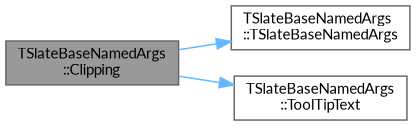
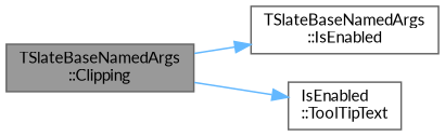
  digraph {
    fontname=Lato
    rankdir=LR
    node [color=grey40 fillcolor=white fontname=Lato fontsize=10 shape=box style=filled]
    edge [color=steelblue1 fontname=Lato fontsize=10 labelfontname=Helvetica labelfontsize=10 style=solid]
    n1 [color=gray40 fillcolor=grey60 fontcolor=black height=0.2 label="TSlateBaseNamedArgs\l::Clipping" width=0.4]
-   n2 [height=0.2 label="TSlateBaseNamedArgs\l::TSlateBaseNamedArgs" width=0.4]
-   n3 [height=0.2 label="TSlateBaseNamedArgs\l::ToolTipText" width=0.4]
+   n2 [height=0.2 label="TSlateBaseNamedArgs\l::IsEnabled" width=0.4]
+   n3 [height=0.2 label="IsEnabled\l::ToolTipText" width=0.4]
    n1 -> n2
    n1 -> n3
  }
